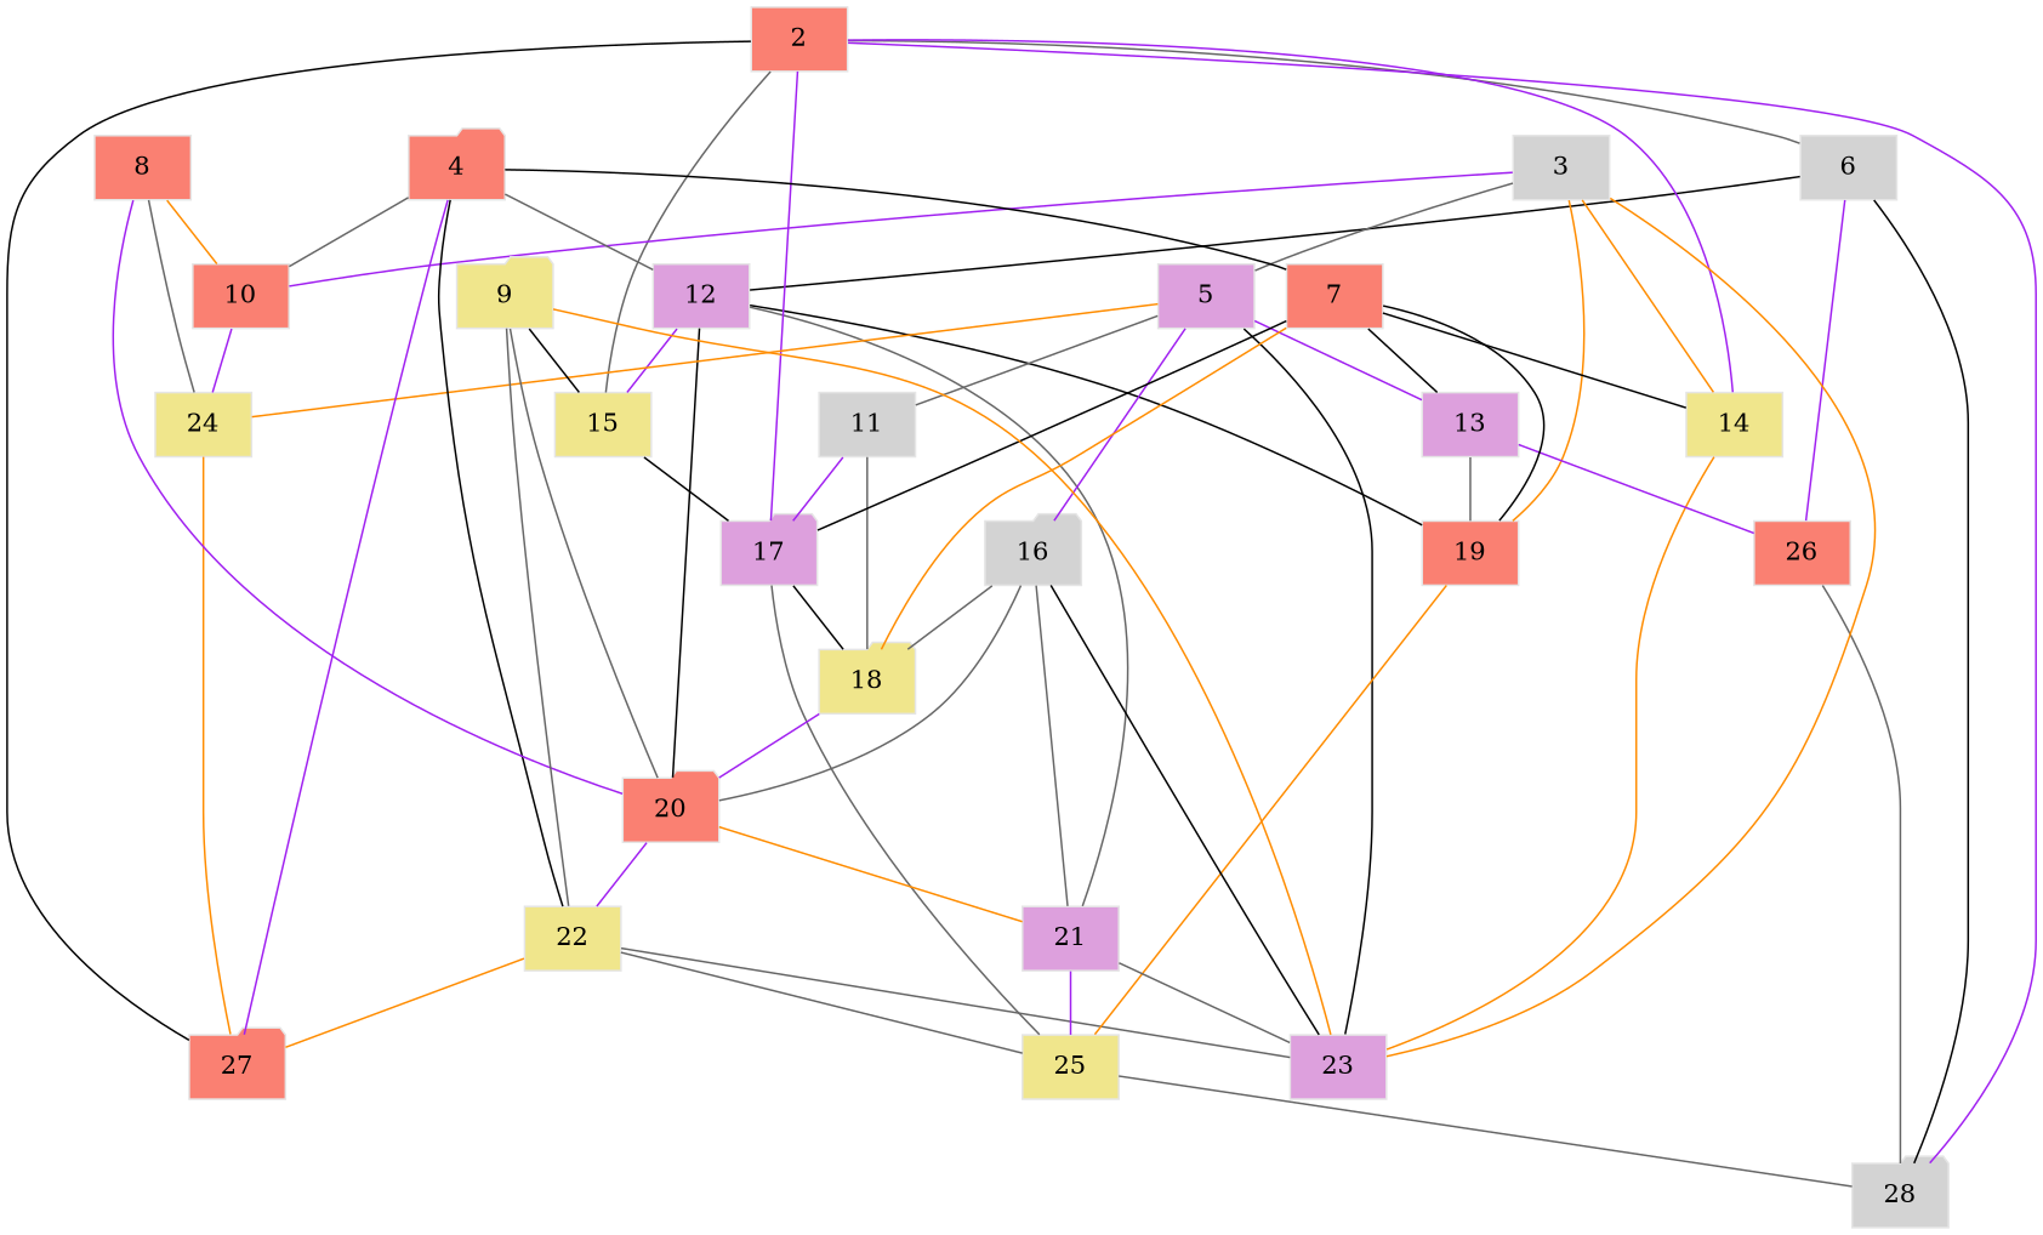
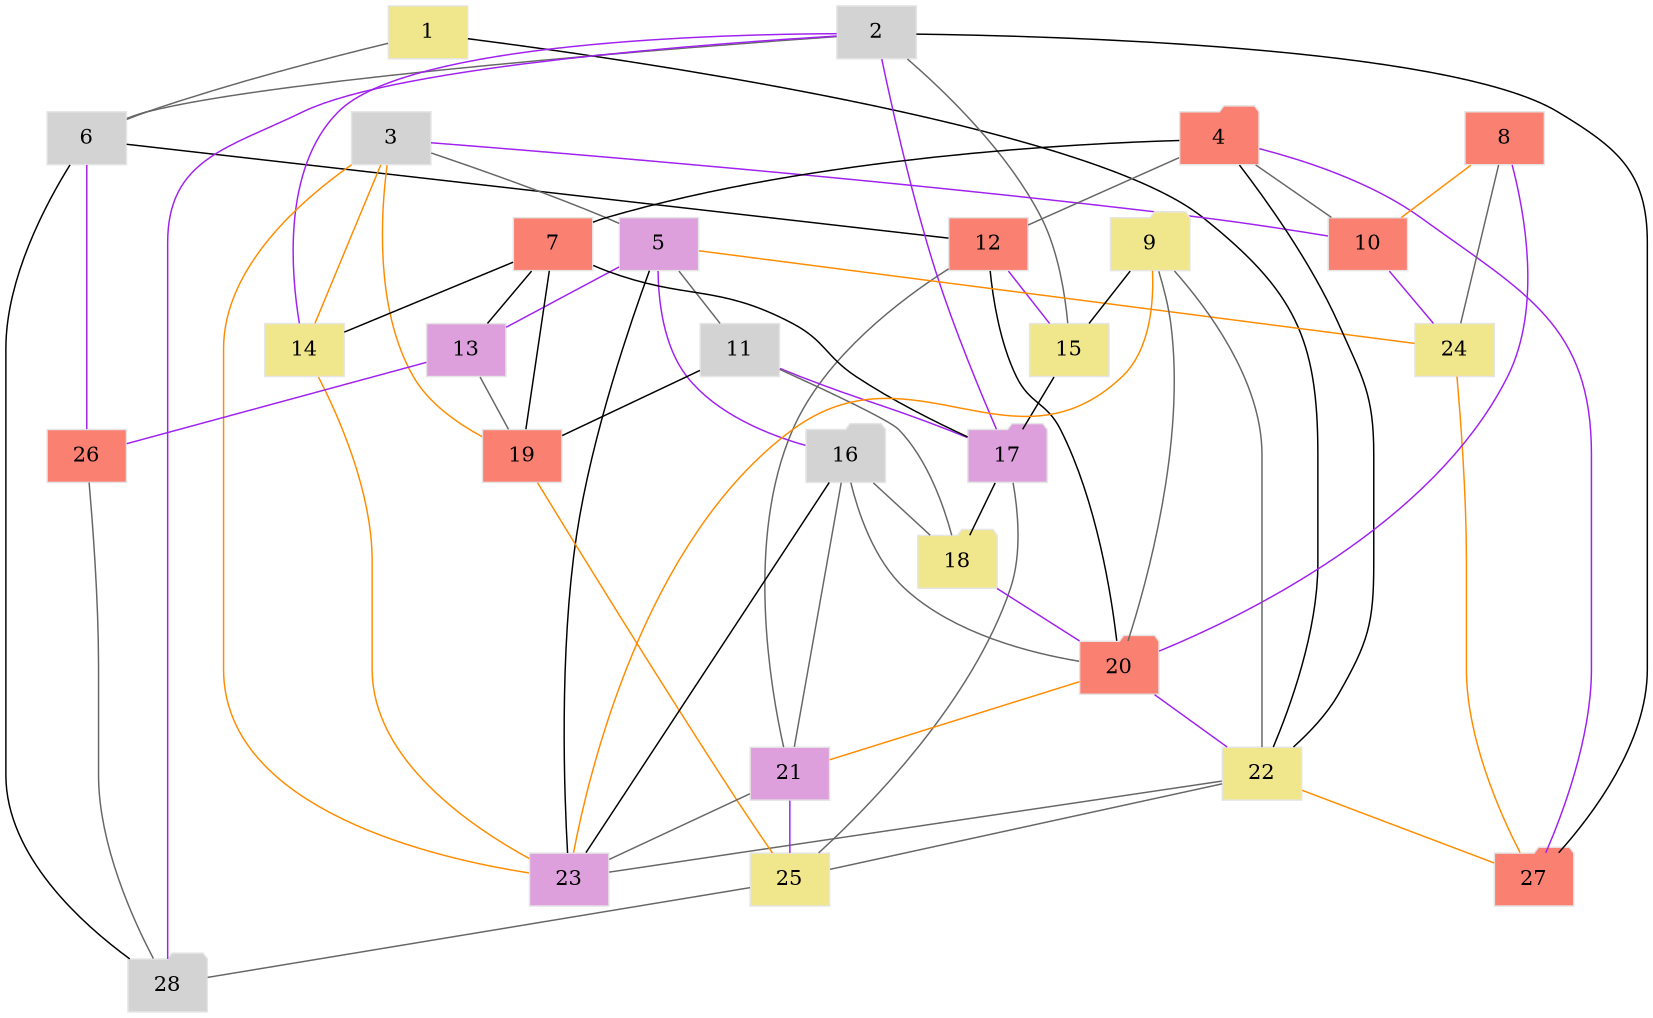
  graph {
    fontname="DejaVu Serif"
    node [color=gray90 fillcolor=khaki fontname="DejaVu Serif" shape=box style=filled]
    edge [color=gray40 fontname="DejaVu Serif" weight=1.0]
    6 [fillcolor=lightgrey]
+   1
    22
    28 [fillcolor=lightgrey shape=folder]
-   12 [fillcolor=plum]
+   12 [fillcolor=salmon]
    26 [fillcolor=salmon]
    27 [fillcolor=salmon shape=folder]
    23 [fillcolor=plum]
    25
-   2 [fillcolor=salmon]
+   2 [fillcolor=lightgrey]
    14
    15
    17 [fillcolor=plum shape=folder]
    18 [shape=folder]
    3 [fillcolor=lightgrey]
    5 [fillcolor=plum]
    10 [fillcolor=salmon]
    19 [fillcolor=salmon]
    11 [fillcolor=lightgrey]
    13 [fillcolor=plum]
    16 [fillcolor=lightgrey shape=folder]
    24
    4 [fillcolor=salmon shape=folder]
    7 [fillcolor=salmon]
    20 [fillcolor=salmon shape=folder]
    21 [fillcolor=plum]
    8 [fillcolor=salmon]
    9 [shape=folder]
    6 -- 28 [color=black]
    6 -- 12 [color=black]
    6 -- 26 [color=purple weight=2.0]
+   1 -- 6
+   1 -- 22 [color=black]
    22 -- 27 [color=darkorange]
    22 -- 23
    22 -- 25
    12 -- 15 [color=purple]
-   12 -- 19 [color=black]
+   11 -- 19 [color=black]
    12 -- 20 [color=black]
    12 -- 21
    26 -- 28
    25 -- 28 [weight=2.0]
    2 -- 6
    2 -- 28 [color=purple]
    2 -- 27 [color=black]
    2 -- 14 [color=purple]
    2 -- 15 [weight=2.0]
    2 -- 17 [color=purple]
    14 -- 23 [color=darkorange weight=2.0]
    15 -- 17 [color=black]
    17 -- 25
    17 -- 18 [color=black]
    18 -- 20 [color=purple]
    3 -- 23 [color=darkorange]
    3 -- 14 [color=darkorange weight=2.0]
    3 -- 5
    3 -- 10 [color=purple weight=2.0]
    3 -- 19 [color=darkorange]
    5 -- 23 [color=black]
    5 -- 11
    5 -- 13 [color=purple]
    5 -- 16 [color=purple]
    5 -- 24 [color=darkorange]
    10 -- 24 [color=purple]
    19 -- 25 [color=darkorange]
    11 -- 17 [color=purple]
    11 -- 18
    13 -- 26 [color=purple]
    13 -- 19
    16 -- 23 [color=black]
    16 -- 18 [weight=2.0]
    16 -- 20
    16 -- 21
    24 -- 27 [color=darkorange]
    4 -- 22 [color=black]
    4 -- 12
    4 -- 27 [color=purple]
    4 -- 10
    4 -- 7 [color=black weight=2.0]
    7 -- 14 [color=black]
    7 -- 17 [color=black weight=2.0]
-   7 -- 18 [color=darkorange]
    7 -- 19 [color=black]
    7 -- 13 [color=black]
    20 -- 22 [color=purple]
    20 -- 21 [color=darkorange]
    21 -- 23
    21 -- 25 [color=purple weight=2.0]
    8 -- 10 [color=darkorange]
    8 -- 24
    8 -- 20 [color=purple]
    9 -- 22
    9 -- 23 [color=darkorange]
    9 -- 15 [color=black]
    9 -- 20
  }
